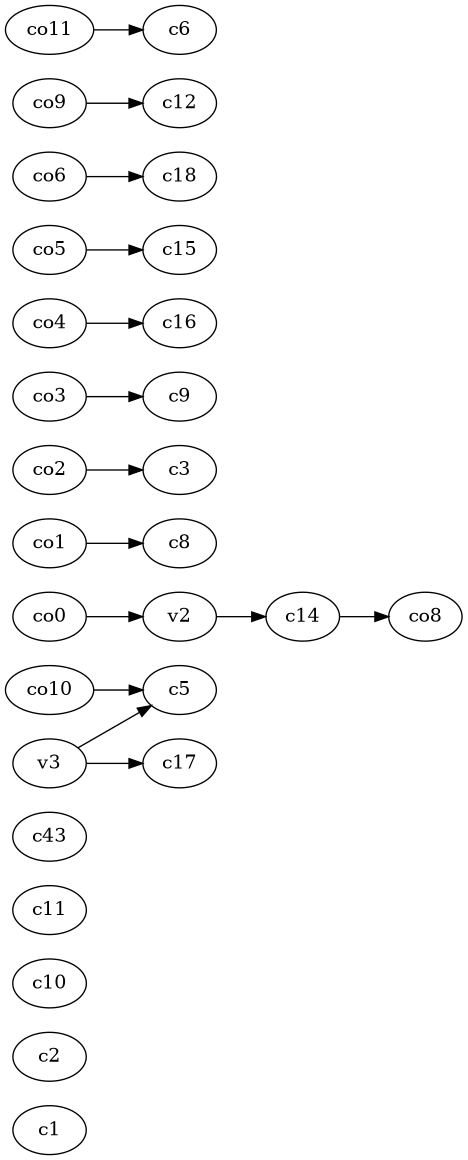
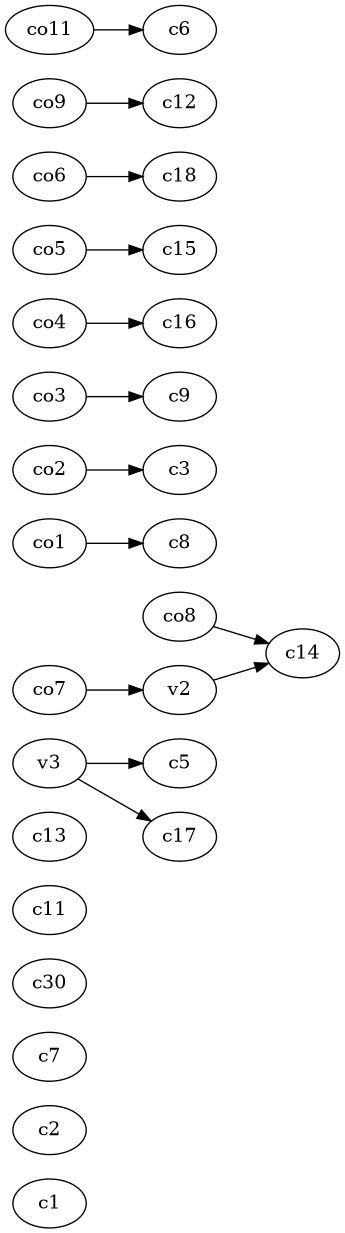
  strict digraph {
    rankdir=LR
    edge [weight=1]
    c1
    c2
-   c10
+   c7
+   c10 [label=c30]
    c11
-   c13 [label=c43]
+   c13
    n7 [label=v3]
    c5
    c17
    v2
    c14
    co1
    c8
    co2
    c3
    co3
    c9
    co4
    c16
    co5
    c15
    co6
    c18
-   co7 [label=co0]
+   co7
    co8
    co9
    c12
-   co10
    co11
    c6
    n7 -> c5
    n7 -> c17
    v2 -> c14
    co1 -> c8
    co2 -> c3
    co3 -> c9
    co4 -> c16
    co5 -> c15
    co6 -> c18
    co7 -> v2
-   c14 -> co8
+   co8 -> c14
    co9 -> c12
-   co10 -> c5
    co11 -> c6
  }
